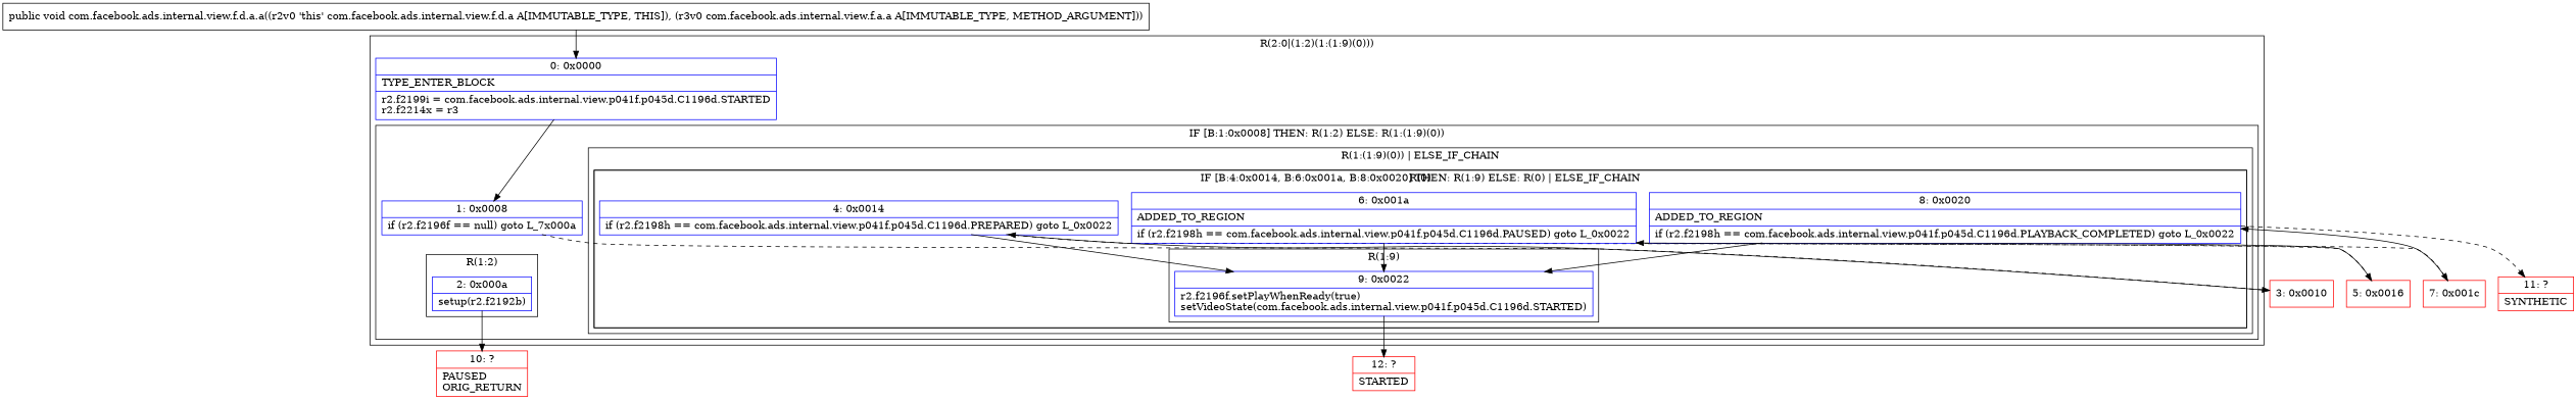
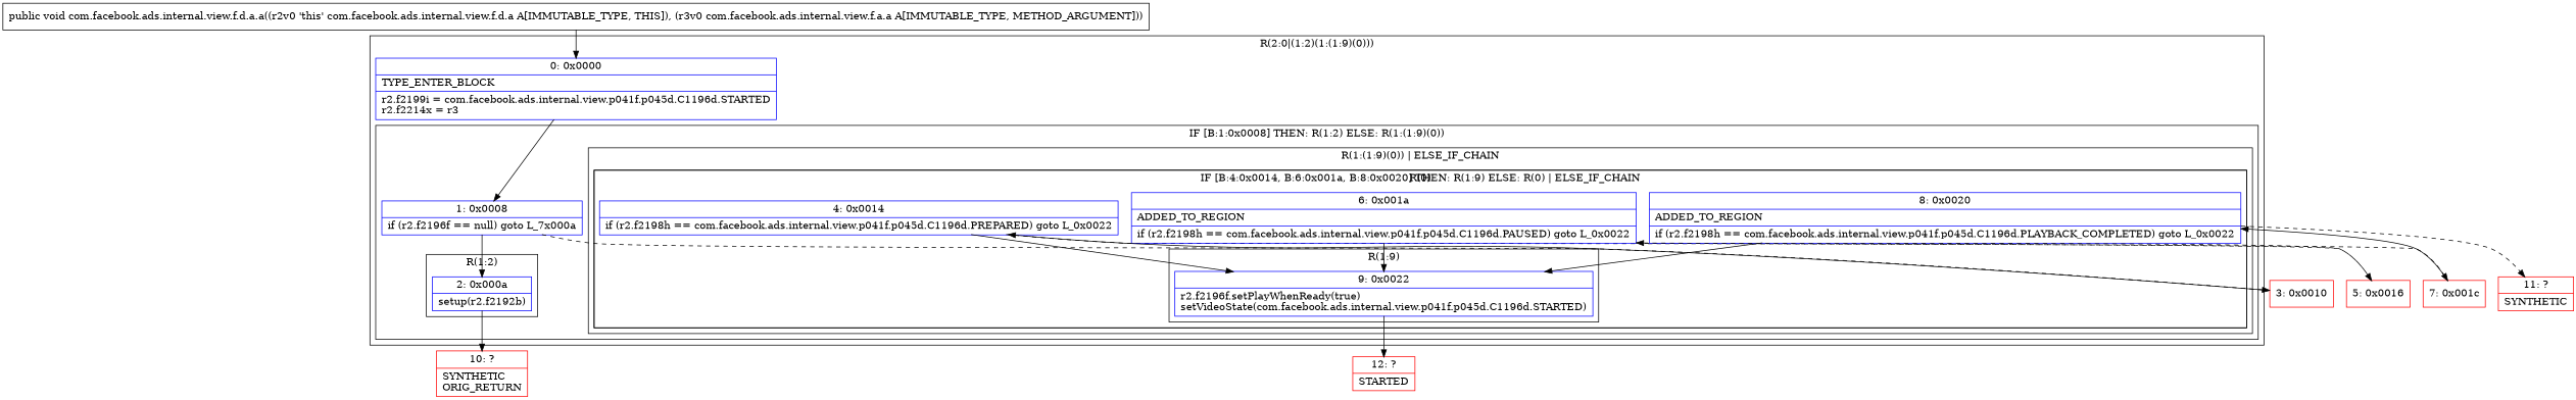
  digraph {
    node [color=blue shape=record]
    n1 [label="{2\:\ 0x000a|setup(r2.f2192b)\l}"]
    n2 [label="{9\:\ 0x0022|r2.f2196f.setPlayWhenReady(true)\lsetVideoState(com.facebook.ads.internal.view.p041f.p045d.C1196d.STARTED)\l}"]
    n3 [label="{4\:\ 0x0014|if (r2.f2198h == com.facebook.ads.internal.view.p041f.p045d.C1196d.PREPARED) goto L_0x0022\l}"]
    n4 [label="{6\:\ 0x001a|ADDED_TO_REGION\l|if (r2.f2198h == com.facebook.ads.internal.view.p041f.p045d.C1196d.PAUSED) goto L_0x0022\l}"]
    n5 [label="{8\:\ 0x0020|ADDED_TO_REGION\l|if (r2.f2198h == com.facebook.ads.internal.view.p041f.p045d.C1196d.PLAYBACK_COMPLETED) goto L_0x0022\l}"]
    n6 [label="{1\:\ 0x0008|if (r2.f2196f == null) goto L_7x000a\l}"]
    n7 [label="{0\:\ 0x0000|TYPE_ENTER_BLOCK\l|r2.f2199i = com.facebook.ads.internal.view.p041f.p045d.C1196d.STARTED\lr2.f2214x = r3\l}"]
-   n8 [color=red label="{10\:\ ?|PAUSED\lORIG_RETURN\l}"]
+   n8 [color=red label="{10\:\ ?|SYNTHETIC\lORIG_RETURN\l}"]
    n9 [color=red label="{12\:\ ?|STARTED\l}"]
    n10 [color=red label="{5\:\ 0x0016}"]
    n11 [color=red label="{7\:\ 0x001c}"]
    n12 [color=red label="{11\:\ ?|SYNTHETIC\l}"]
    n13 [color=red label="{3\:\ 0x0010}"]
    n14 [label="{public void com.facebook.ads.internal.view.f.d.a.a((r2v0 'this' com.facebook.ads.internal.view.f.d.a A[IMMUTABLE_TYPE, THIS]), (r3v0 com.facebook.ads.internal.view.f.a.a A[IMMUTABLE_TYPE, METHOD_ARGUMENT])) }" color=""]
    subgraph cluster_1 {
      label="R(2:0|(1:2)(1:(1:9)(0)))"
      n7
      subgraph cluster_2 {
        label="IF [B:1:0x0008] THEN: R(1:2) ELSE: R(1:(1:9)(0))"
        n6
        subgraph cluster_3 {
          label="R(1:2)"
          n1
        }
        subgraph cluster_4 {
          label="R(1:(1:9)(0)) | ELSE_IF_CHAIN\l"
          subgraph cluster_5 {
            label="IF [B:4:0x0014, B:6:0x001a, B:8:0x0020] THEN: R(1:9) ELSE: R(0) | ELSE_IF_CHAIN\l"
            n3
            n4
            n5
            subgraph cluster_6 {
              label="R(1:9)"
              n2
            }
            subgraph cluster_7 {
              label="R(0)"
            }
          }
        }
      }
    }
    n1 -> n8
    n2 -> n9
    n3 -> n2
    n3 -> n10 [style=dashed]
    n4 -> n2
    n4 -> n11 [style=dashed]
    n5 -> n2
    n5 -> n12 [style=dashed]
+   n6 -> n1
    n6 -> n13 [style=dashed]
    n7 -> n6
-   n10 -> n4
+   n10 -> n4 [style=dashed]
    n11 -> n5
    n13 -> n3
    n14 -> n7
  }
